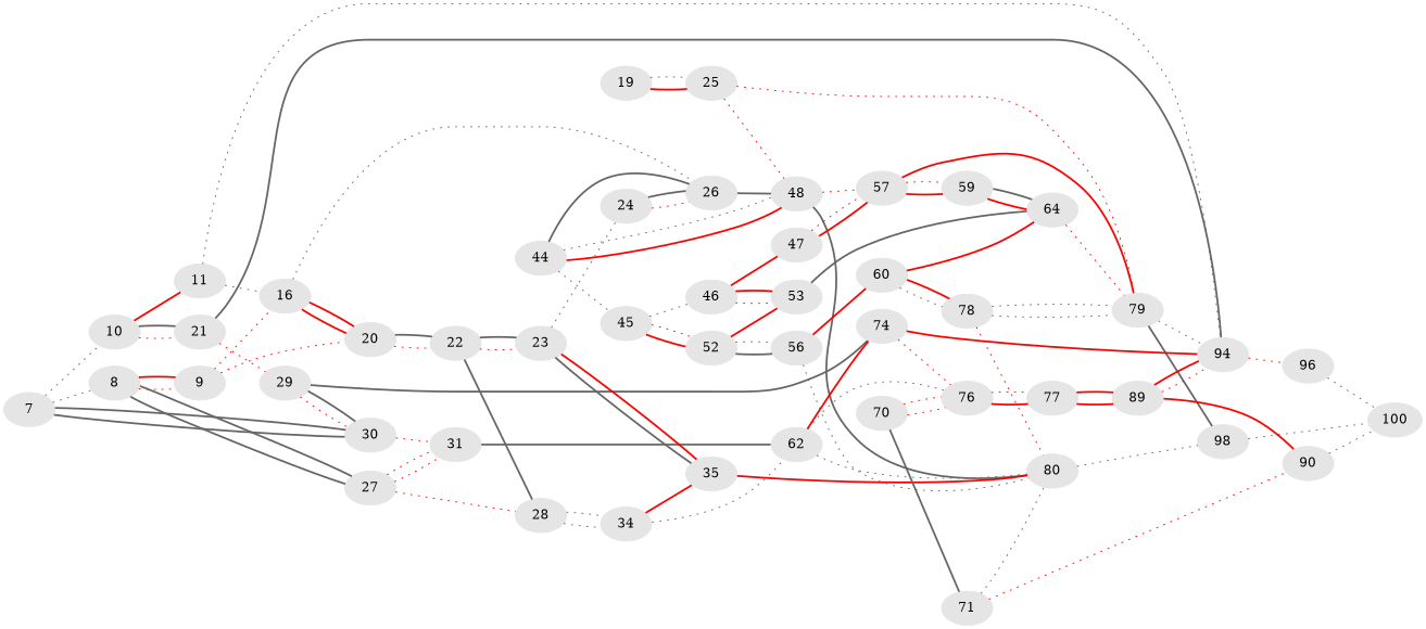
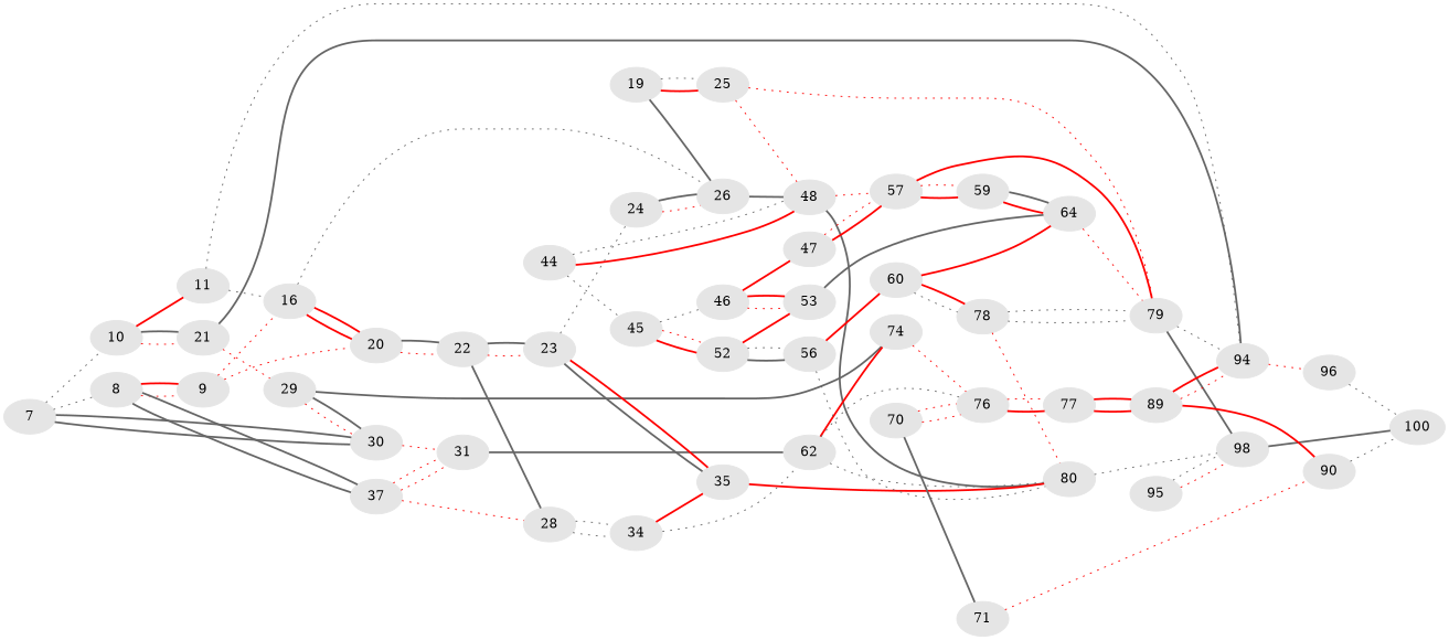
  graph {
    rankdir=LR
    node [color=gray90 style=filled]
    edge [color=red style=dotted]
    7
    8
    10 [super="+6"]
    30
    9
-   27
+   27 [label=37]
    11 [super="+2"]
    21
    31
    16 [super="+5"]
    20
    28
    26 [super="+18+17"]
    22
    94 [super="+82+81"]
    29
    n17 [label=96 super="+96"]
    48 [super="+41"]
    19
    25 [super="+15"]
    79 [super="+65+66"]
    23
    74 [super="+49+50+67"]
    24
    35
    34
    80 [super="+55+73"]
    57 [super="+43+42"]
    98 [super="+97+91"]
    62 [super="+51+40"]
    76 [super="+68+69"]
    44
    45
    46
    52
    47
    53
    56
    64 [super="+61+58"]
    59
    60
    78
    77
    70
    71
    90 [super="+87"]
    100 [super="+93"]
    89
+   95
    7 -- 8 [color=gray40]
    7 -- 10 [color=gray40]
    7 -- 30 [color=gray40 style=bold]
    7 -- 30 [color=gray40 style=bold]
    8 -- 9
    8 -- 9 [style=bold]
    8 -- 27 [color=gray40 style=bold]
    8 -- 27 [color=gray40 style=bold]
    10 -- 11 [style=bold weight=2]
    10 -- 21
    10 -- 21 [color=gray40 style=bold]
    30 -- 31
    9 -- 16
    9 -- 20
    27 -- 31
    27 -- 31
    27 -- 28
    11 -- 16 [color=gray40]
    11 -- 94 [color=gray40]
    21 -- 94 [color=gray40 style=bold]
    21 -- 29
    31 -- 62 [color=gray40 style=bold]
    16 -- 20 [style=bold]
    16 -- 20 [style=bold]
    16 -- 26 [color=gray40]
    20 -- 22
    20 -- 22 [color=gray40 style=bold]
    28 -- 34 [color=gray40]
    28 -- 34 [color=gray40]
    26 -- 48 [color=gray40 style=bold]
    22 -- 28 [color=gray40 style=bold]
    22 -- 23
    22 -- 23 [color=gray40 style=bold]
    94 -- n17 [weight=2]
    29 -- 30
    29 -- 30 [color=gray40 style=bold]
    29 -- 74 [color=gray40 style=bold]
    n17 -- 100 [color=gray40 weight=2]
    48 -- 80 [color=gray40 style=bold weight=2]
    48 -- 57
-   44 -- 26 [color=gray40 style=bold]
+   19 -- 26 [color=gray40 style=bold]
    19 -- 25 [style=bold weight=2]
    19 -- 25 [color=gray40]
    25 -- 48
    25 -- 79
    79 -- 94 [color=gray40 weight=2]
    79 -- 98 [color=gray40 style=bold weight=2]
    23 -- 24 [color=gray40]
    23 -- 35 [color=gray40 style=bold]
    23 -- 35 [style=bold]
-   74 -- 94 [style=bold]
    74 -- 76
    24 -- 26 [weight=2]
    24 -- 26 [color=gray40 style=bold]
    35 -- 80 [style=bold]
    34 -- 35 [style=bold]
    34 -- 62 [color=gray40]
    80 -- 98 [color=gray40 weight=2]
    57 -- 79 [style=bold]
    57 -- 59 [style=bold]
    57 -- 59
-   98 -- 100 [color=gray40 weight=2]
+   98 -- 100 [color=gray40 style=bold weight=2]
    62 -- 74 [style=bold]
    62 -- 80 [color=gray40 weight=2]
    62 -- 76 [color=gray40]
    76 -- 77 [style=bold]
    76 -- 77
    44 -- 48 [style=bold weight=2]
    44 -- 48 [color=gray40]
    44 -- 45 [color=gray40]
    45 -- 46 [color=gray40]
    45 -- 52 [style=bold]
    45 -- 52
    46 -- 47 [style=bold]
    46 -- 53
    46 -- 53 [style=bold]
    52 -- 53 [style=bold]
    52 -- 56 [color=gray40 style=bold]
    52 -- 56 [color=gray40]
    47 -- 57 [style=bold weight=2]
    47 -- 57
    53 -- 64 [color=gray40 style=bold]
    56 -- 80 [color=gray40]
    56 -- 60 [style=bold]
    64 -- 79
    59 -- 64 [style=bold weight=2]
    59 -- 64 [color=gray40 style=bold]
    60 -- 64 [style=bold]
    60 -- 78 [color=gray40]
    60 -- 78 [style=bold]
    78 -- 79 [color=gray40]
    78 -- 79 [color=gray40]
    78 -- 80
    77 -- 89 [style=bold]
    77 -- 89 [style=bold]
    70 -- 76 [weight=2]
    70 -- 76
    70 -- 71 [color=gray40 style=bold]
-   71 -- 80 [color=gray40]
    71 -- 90
    90 -- 100 [color=gray40 weight=2]
    89 -- 94
    89 -- 94 [style=bold]
    89 -- 90 [style=bold]
+   95 -- 98 [weight=3]
+   95 -- 98 [color=gray40]
  }
